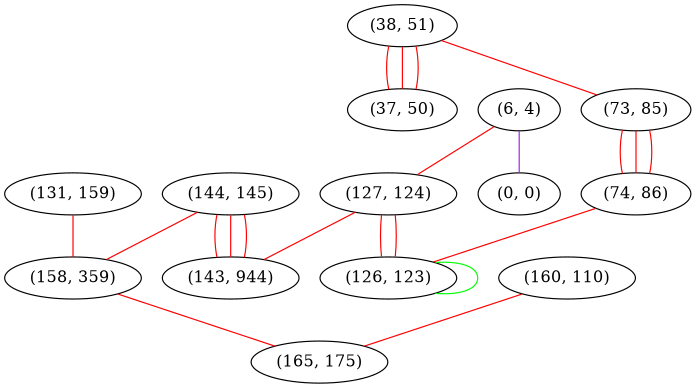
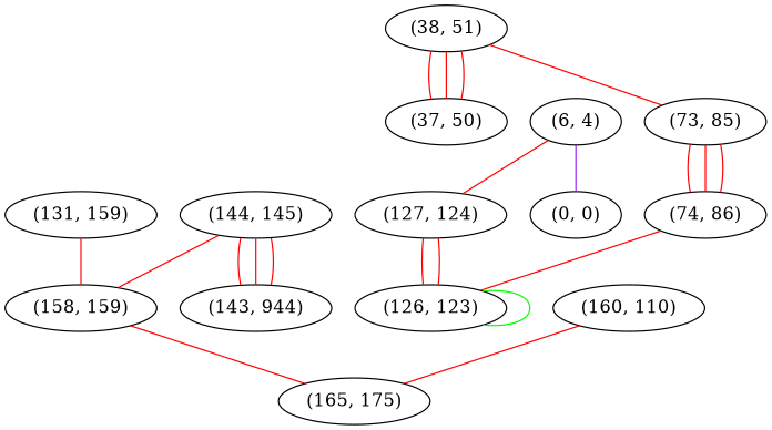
  graph {
    edge [color=red weight=1]
    "(38, 51)"
    "(73, 85)"
    "(37, 50)"
    "(74, 86)"
    "(6, 4)"
    "(0, 0)"
    "(127, 124)"
    "(144, 145)"
-   "(158, 159)" [label="(158, 359)"]
+   "(158, 159)"
    n10 [label="(143, 944)"]
    n11 [label="(165, 175)"]
    "(126, 123)"
    "(160, 110)"
    "(131, 159)"
    "(38, 51)" -- "(73, 85)"
    "(38, 51)" -- "(37, 50)"
    "(38, 51)" -- "(37, 50)"
    "(38, 51)" -- "(37, 50)"
    "(73, 85)" -- "(74, 86)"
    "(73, 85)" -- "(74, 86)"
    "(73, 85)" -- "(74, 86)"
    "(74, 86)" -- "(126, 123)"
    "(6, 4)" -- "(0, 0)" [color=purple weight=4]
    "(6, 4)" -- "(127, 124)"
-   "(127, 124)" -- n10
    "(127, 124)" -- "(126, 123)"
    "(127, 124)" -- "(126, 123)"
    "(144, 145)" -- "(158, 159)"
    "(144, 145)" -- n10
    "(144, 145)" -- n10
    "(144, 145)" -- n10
    "(158, 159)" -- n11
    "(126, 123)" -- "(126, 123)" [color=green weight=2]
    "(160, 110)" -- n11
    "(131, 159)" -- "(158, 159)"
  }
